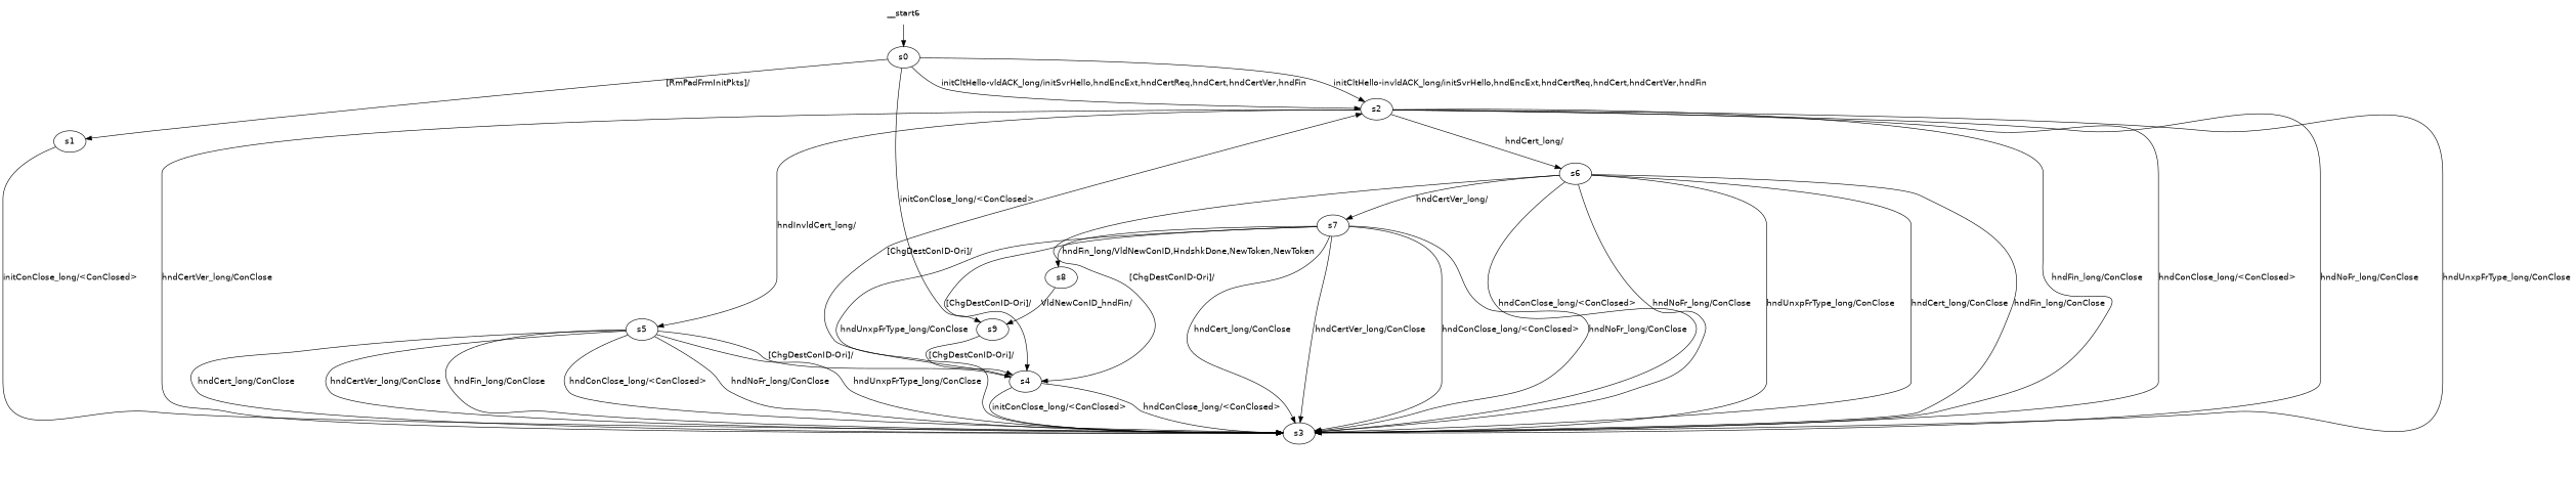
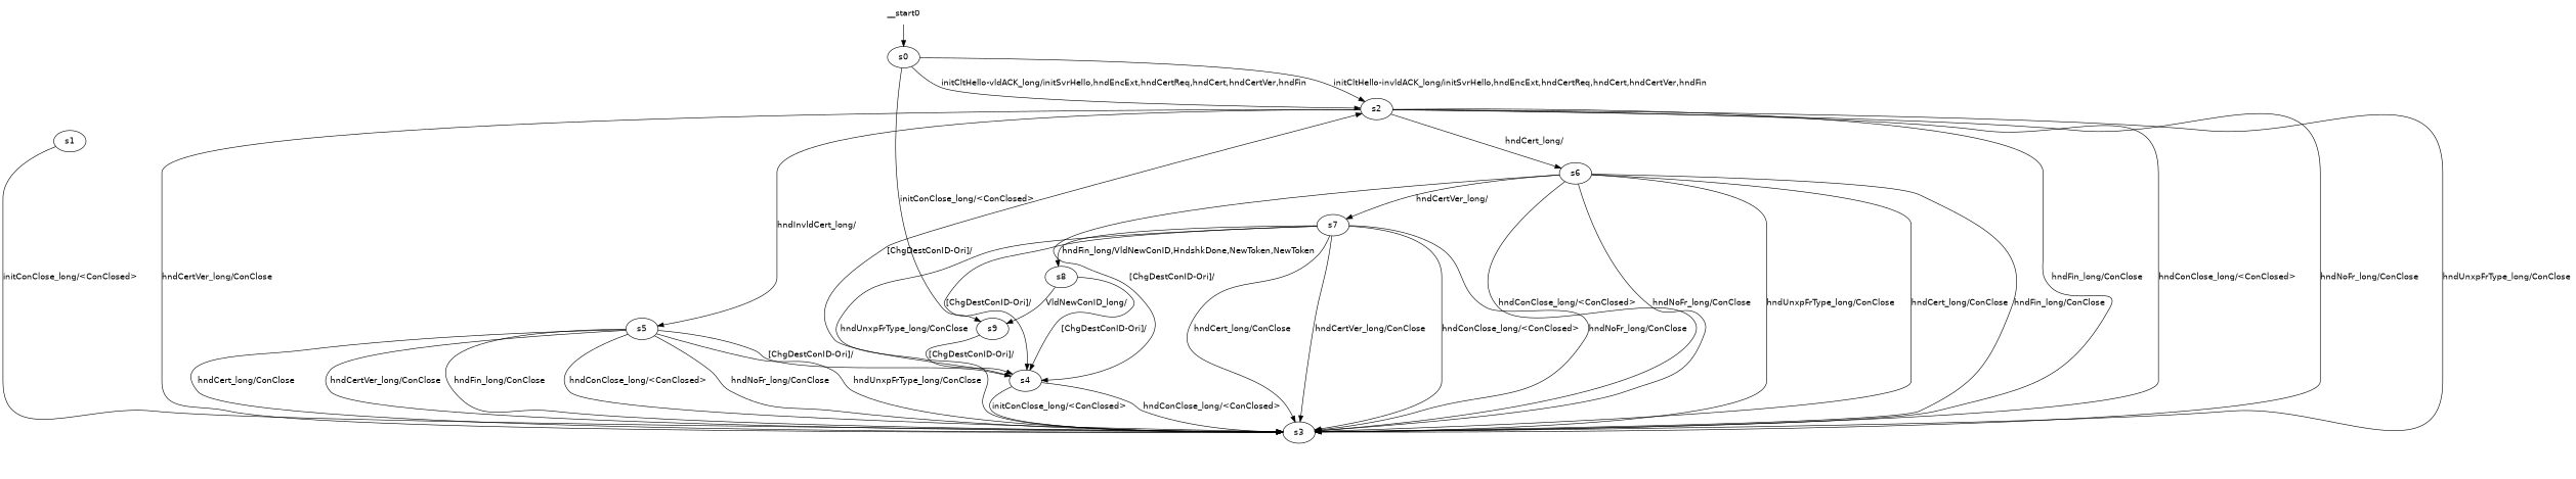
  digraph {
    fontname="DejaVu Sans"
    node [fontname="DejaVu Sans"]
    edge [fontname="DejaVu Sans"]
    n1 [label=s0]
    n2 [label=s1]
    n3 [label=s2]
    n4 [label=s9]
    n5 [label=s3]
    n6 [label=s5]
    n7 [label=s6]
    n8 [label=s4]
    n9 [label=s7]
    n10 [label=s8]
-   __start0 [shape=none label=__start6]
-   n1 -> n2 [label="[RmPadFrmInitPkts]/ "]
+   __start0 [shape=none]
    n1 -> n3 [label="initCltHello-vldACK_long/initSvrHello,hndEncExt,hndCertReq,hndCert,hndCertVer,hndFin "]
    n1 -> n3 [label="initCltHello-invldACK_long/initSvrHello,hndEncExt,hndCertReq,hndCert,hndCertVer,hndFin "]
    n1 -> n4 [label="initConClose_long/<ConClosed> "]
    n2 -> n5 [label="initConClose_long/<ConClosed> "]
    n3 -> n5 [label="hndFin_long/ConClose "]
    n3 -> n5 [label="hndConClose_long/<ConClosed> "]
    n3 -> n5 [label="hndNoFr_long/ConClose "]
    n3 -> n5 [label="hndUnxpFrType_long/ConClose "]
    n3 -> n5 [label="hndCertVer_long/ConClose "]
    n3 -> n6 [label="hndInvldCert_long/ "]
    n3 -> n7 [label="hndCert_long/ "]
    n4 -> n8 [label="[ChgDestConID-Ori]/ "]
    n6 -> n5 [label="hndFin_long/ConClose "]
    n6 -> n5 [label="hndConClose_long/<ConClosed> "]
    n6 -> n5 [label="hndNoFr_long/ConClose "]
    n6 -> n5 [label="hndUnxpFrType_long/ConClose "]
    n6 -> n5 [label="hndCert_long/ConClose "]
    n6 -> n5 [label="hndCertVer_long/ConClose "]
    n6 -> n8 [label="[ChgDestConID-Ori]/ "]
    n7 -> n5 [label="hndFin_long/ConClose "]
    n7 -> n5 [label="hndConClose_long/<ConClosed> "]
    n7 -> n5 [label="hndNoFr_long/ConClose "]
    n7 -> n5 [label="hndUnxpFrType_long/ConClose "]
    n7 -> n5 [label="hndCert_long/ConClose "]
    n7 -> n8 [label="[ChgDestConID-Ori]/ "]
    n7 -> n9 [label="hndCertVer_long/ "]
    n8 -> n3 [label="[ChgDestConID-Ori]/ "]
    n8 -> n5 [label="initConClose_long/<ConClosed> "]
    n8 -> n5 [label="hndConClose_long/<ConClosed> "]
    n9 -> n5 [label="hndConClose_long/<ConClosed> "]
    n9 -> n5 [label="hndNoFr_long/ConClose "]
    n9 -> n5 [label="hndUnxpFrType_long/ConClose "]
    n9 -> n5 [label="hndCert_long/ConClose "]
    n9 -> n5 [label="hndCertVer_long/ConClose "]
    n9 -> n8 [label="[ChgDestConID-Ori]/ "]
    n9 -> n10 [label="hndFin_long/VldNewConID,HndshkDone,NewToken,NewToken "]
-   n10 -> n4 [label="VldNewConID_hndFin/ "]
+   n10 -> n4 [label="VldNewConID_long/ "]
+   n10 -> n8 [label="[ChgDestConID-Ori]/ "]
    __start0 -> n1
  }
